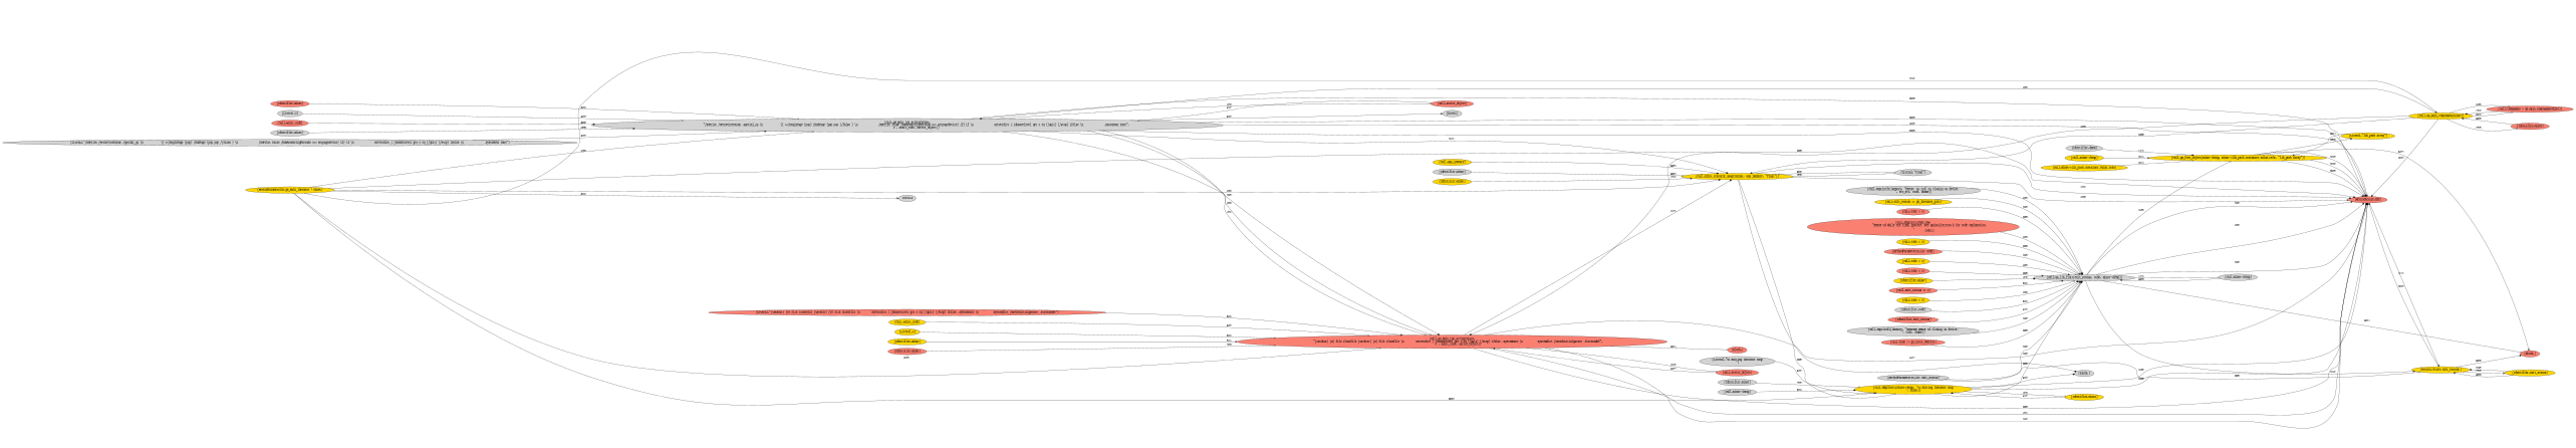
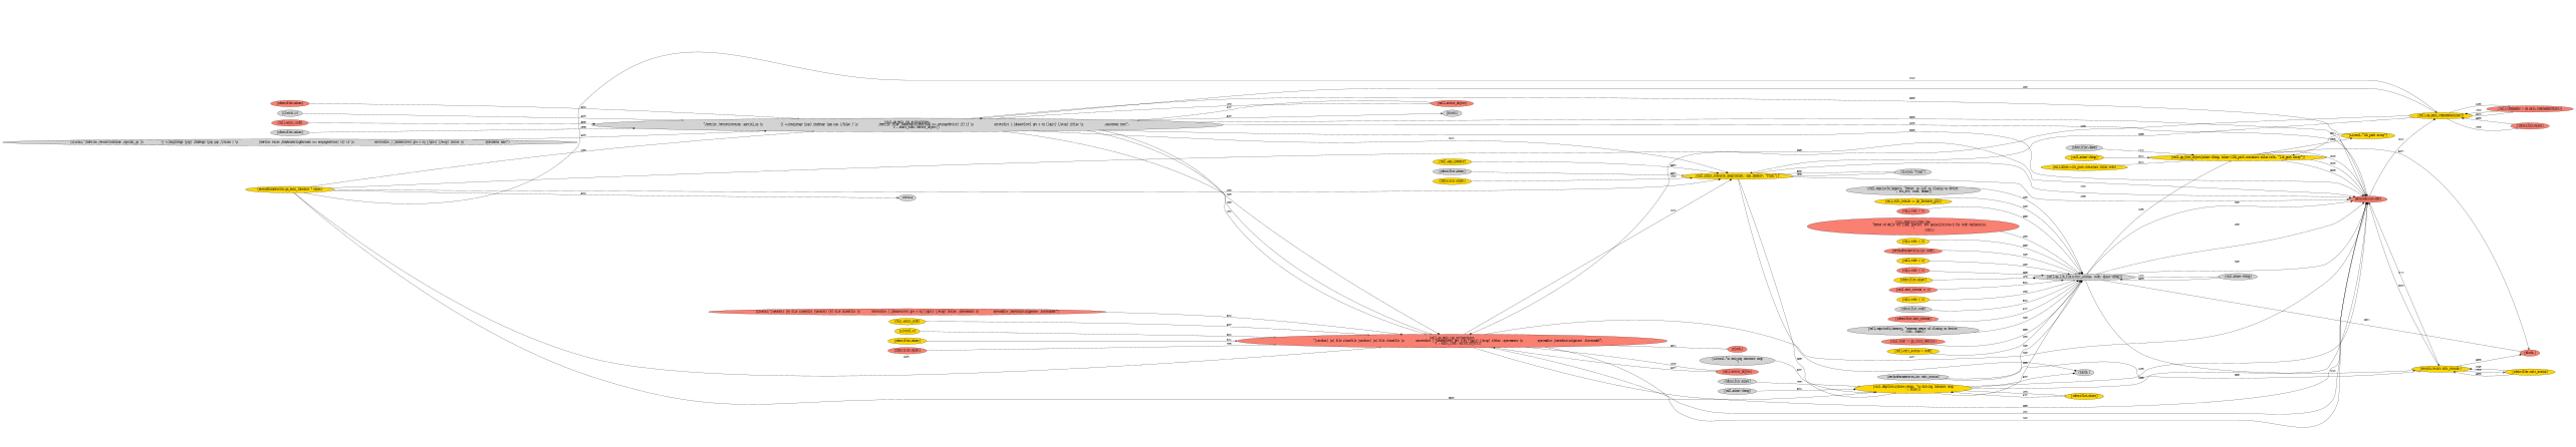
  digraph {
    fontname="Courier Prime"
    rankdir=LR
    node [fillcolor=gold fontname="Courier Prime" style=filled]
    edge [arrowhead=vee fontname="Courier Prime"]
    n1 [fillcolor=lightgrey label="(Call,gs_main_run_string(minst,\n            \"/BGPrint /GetDeviceParam .special_op \\n            {{ <</BeginPage {pop} /EndPage {pop pop //false } \\n              /BGPrint false /NumRenderingThreads 0>> setpagedevice} if} if \\n              serverdict /.jobsavelevel get 0 eq {/quit} {/stop} ifelse \\n              .systemvar exec\",\n            0 , &exit_code, &error_object))"]
    n2 [fillcolor=salmon label="(Call,gs_main_run_string(minst,\n        \"(%stdout) (w) file closefile (%stderr) (w) file closefile \\n        serverdict /.jobsavelevel get 0 eq {/quit} {/stop} ifelse .systemexec \\n          systemdict /savedinitialgstate .forceundef\",\n        0 , &exit_code, &error_object))"]
    n3 [label="(Call,print_resource_usage(minst, &gs_imemory, \"Final\"))"]
    n4 [fillcolor=salmon label="(MethodReturn,RET)"]
    n5 [fillcolor=salmon label="(Call,&error_object)"]
    n6 [fillcolor=lightgrey label="(Block,)"]
    n7 [fillcolor=salmon label="(Call,&error_object)"]
    n8 [fillcolor=salmon label="(Block,)"]
    n9 [label="(Call,dmprintf1(minst->heap, \"%% Exiting instance 0x%p\n\", minst))"]
    n10 [fillcolor=lightgrey label="(Literal,\"Final\")"]
    n11 [fillcolor=lightgrey label="(Block,)"]
    n12 [label="(Return,return exit_status;)"]
    n13 [label="(Call,gs_main_tempnames(minst))"]
    n14 [fillcolor=salmon label="(Call,tempnames = gs_main_tempnames(minst))"]
    n15 [fillcolor=salmon label="(Identifier,minst)"]
    n16 [label="(MethodParameterIn,gs_main_instance * minst)"]
    1000114 [fillcolor=lightgrey]
    n18 [fillcolor=lightgrey label="(Call,gs_lib_finit(exit_status, code, minst->heap))"]
    n19 [label="(Identifier,minst)"]
    n20 [label="(Call,gs_free_object(minst->heap, minst->lib_path.container.value.refs, \"lib_path array\"))"]
    n21 [fillcolor=lightgrey label="(Call,minst->heap)"]
    n22 [fillcolor=salmon label="(Block,)"]
    n23 [label="(Literal,\"lib_path array\")"]
    n24 [label="(Identifier,exit_status)"]
    n25 [fillcolor=lightgrey label="(Identifier,dmem)"]
    n26 [fillcolor=salmon label="(Literal,\"(%stdout) (w) file closefile (%stderr) (w) file closefile \\n        serverdict /.jobsavelevel get 0 eq {/quit} {/stop} ifelse .systemexec \\n          systemdict /savedinitialgstate .forceundef\")"]
    n27 [fillcolor=lightgrey label="(MethodParameterIn,int exit_status)"]
    n28 [label="(Call,code < 0)"]
    n29 [fillcolor=lightgrey label="(Identifier,minst)"]
    n30 [label="(Identifier,minst)"]
    n31 [fillcolor=salmon label="(MethodParameterIn,int code)"]
    n32 [fillcolor=salmon label="(Identifier,minst)"]
    n33 [label="(Call,code < 0)"]
    n34 [fillcolor=salmon label="(Call,code < 0)"]
    n35 [label="(Identifier,minst)"]
    n36 [fillcolor=salmon label="(Call,exit_status == 0)"]
    n37 [label="(Call,code < 0)"]
    n38 [fillcolor=lightgrey label="(Literal,0)"]
    n39 [fillcolor=lightgrey label="(Identifier,code)"]
    n40 [fillcolor=lightgrey label="(Identifier,minst)"]
    n41 [fillcolor=lightgrey label="(Call,minst->heap)"]
    n42 [fillcolor=salmon label="(Identifier,exit_status)"]
    n43 [label="(Call,&exit_code)"]
    n44 [label="(Literal,0)"]
    n45 [label="(Call,minst->heap)"]
    n46 [fillcolor=lightgrey label="(Call,emprintf2(imemory, \"UNKNOWN ERROR %d closing %s device.\n\", code, dname))"]
    n47 [fillcolor=salmon label="(Call,code != gs_error_VMerror)"]
+   n48 [label="(Call,exit_status = code)"]
    n49 [fillcolor=lightgrey label="(Call,emprintf3(imemory, \"ERROR: %s (%d) on closing %s device.\n\", err_str, code, dname))"]
    n50 [label="(Identifier,minst)"]
    n51 [fillcolor=salmon label="(Call,&exit_code)"]
    n52 [fillcolor=lightgrey label="(Identifier,minst)"]
    n53 [fillcolor=lightgrey label="(Literal,\"%% Exiting instance 0x%p\n\")"]
    n54 [label="(Call,exit_status == gs_instance_Quit)"]
    n55 [fillcolor=salmon label="(Call,code = 0)"]
    n56 [label="(Call,&gs_imemory)"]
    n57 [fillcolor=salmon label="(Call,emprintf1(mem_raw,\n                      \"ERROR %d while the final restore. See gs/psi/ierrors.h for code explanation.\n\",\n                      code))"]
    n58 [fillcolor=lightgrey label="(Literal,\"/BGPrint /GetDeviceParam .special_op \\n            {{ <</BeginPage {pop} /EndPage {pop pop //false } \\n              /BGPrint false /NumRenderingThreads 0>> setpagedevice} if} if \\n              serverdict /.jobsavelevel get 0 eq {/quit} {/stop} ifelse \\n              .systemvar exec\")"]
    n59 [fillcolor=salmon label="(Identifier,minst)"]
    n60 [label="(Call,minst->lib_path.container.value.refs)"]
    n1 -> n2 [arrowhead=diamond label="DDG: "]
    n1 -> n2 [arrowhead=odot label="DDG: "]
    n1 -> n2 [arrowhead=odot label="DDG: "]
    n1 -> n3 [arrowhead=diamond label="DDG: "]
    n1 -> n4 [arrowhead=odot label="DDG: "]
    n1 -> n4 [label="DDG: "]
    n1 -> n4 [label="DDG: "]
    n1 -> n4 [label="DDG: "]
    n1 -> n5 [arrowhead=odot label="CFG: "]
    n1 -> n6 [label="AST: "]
    n2 -> n3 [arrowhead=diamond label="DDG: "]
    n2 -> n4 [arrowhead=diamond label="DDG: "]
    n2 -> n4 [arrowhead=diamond label="DDG: "]
    n2 -> n4 [arrowhead=diamond label="DDG: "]
    n2 -> n4 [label="DDG: "]
    n2 -> n7 [arrowhead=odot label="CFG: "]
    n2 -> n8 [arrowhead=odot label="AST: "]
    n3 -> n4 [arrowhead=diamond label="DDG: "]
    n3 -> n4 [label="DDG: "]
    n3 -> n9 [arrowhead=odot label="DDG: "]
    n3 -> n10 [arrowhead=odot label="CFG: "]
    n3 -> n11 [arrowhead=diamond label="AST: "]
    n4 -> n12 [label="CFG: "]
    n5 -> n1 [arrowhead=odot label="AST: "]
    n7 -> n2 [label="AST: "]
    n9 -> n4 [label="DDG: "]
    n9 -> n4 [arrowhead=diamond label="DDG: "]
    n9 -> n11 [arrowhead=diamond label="AST: "]
    n9 -> n18 [arrowhead=odot label="DDG: "]
    n9 -> n19 [arrowhead=odot label="CFG: "]
    n10 -> n3 [arrowhead=odot label="AST: "]
    n12 -> n4 [arrowhead=diamond label="DDG: "]
    n12 -> n22 [arrowhead=diamond label="AST: "]
    n12 -> n24 [label="CFG: "]
    n13 -> n1 [label="DDG: "]
    n13 -> n2 [arrowhead=diamond label="DDG: "]
    n13 -> n3 [label="DDG: "]
-   n13 -> n4 [arrowhead=diamond label="DDG: "]
+   n4 -> n13 [arrowhead=diamond label="DDG: "]
    n13 -> n14 [arrowhead=odot label="AST: "]
    n13 -> n14 [arrowhead=odot label="DDG: "]
    n13 -> n15 [arrowhead=odot label="CFG: "]
    n14 -> n13 [arrowhead=diamond label="CFG: "]
    n15 -> n13 [label="AST: "]
    n16 -> n1 [arrowhead=odot label="DDG: "]
    n16 -> n2 [arrowhead=odot label="DDG: "]
    n16 -> n3 [arrowhead=diamond label="DDG: "]
    n16 -> n4 [arrowhead=diamond label="DDG: "]
    n16 -> n9 [label="DDG: "]
    n16 -> n13 [label="DDG: "]
    n16 -> 1000114 [label="AST: "]
    n18 -> n4 [arrowhead=diamond label="DDG: "]
    n18 -> n4 [arrowhead=odot label="DDG: "]
    n18 -> n4 [label="DDG: "]
    n18 -> n12 [label="DDG: "]
    n18 -> n20 [arrowhead=odot label="DDG: "]
    n18 -> n21 [arrowhead=odot label="CFG: "]
    n18 -> n22 [arrowhead=odot label="AST: "]
    n19 -> n9 [arrowhead=diamond label="AST: "]
    n20 -> n4 [label="DDG: "]
    n20 -> n4 [arrowhead=odot label="DDG: "]
    n20 -> n4 [label="DDG: "]
    n20 -> n22 [label="AST: "]
    n20 -> n23 [label="CFG: "]
    n21 -> n18 [label="AST: "]
    n23 -> n20 [label="AST: "]
    n24 -> n12 [label="AST: "]
    n24 -> n12 [arrowhead=diamond label="DDG: "]
    n25 -> n20 [arrowhead=diamond label="CFG: "]
    n26 -> n2 [label="AST: "]
    n27 -> n12 [arrowhead=odot label="DDG: "]
    n27 -> n18 [arrowhead=diamond label="DDG: "]
    n28 -> n18 [arrowhead=odot label="DDG: "]
    n29 -> n3 [arrowhead=odot label="AST: "]
    n30 -> n3 [label="CFG: "]
    n31 -> n18 [arrowhead=odot label="DDG: "]
    n32 -> n1 [arrowhead=odot label="AST: "]
    n33 -> n18 [label="DDG: "]
    n34 -> n18 [label="DDG: "]
    n35 -> n18 [arrowhead=diamond label="CFG: "]
    n36 -> n18 [label="AST: "]
    n37 -> n18 [arrowhead=odot label="DDG: "]
    n38 -> n1 [arrowhead=odot label="AST: "]
    n39 -> n18 [arrowhead=diamond label="AST: "]
    n40 -> n9 [arrowhead=odot label="CFG: "]
    n41 -> n9 [arrowhead=diamond label="AST: "]
    n42 -> n18 [label="AST: "]
    n43 -> n2 [arrowhead=odot label="AST: "]
    n44 -> n2 [arrowhead=odot label="AST: "]
    n45 -> n20 [label="AST: "]
    n46 -> n18 [arrowhead=diamond label="DDG: "]
    n47 -> n18 [label="DDG: "]
+   n48 -> n18 [arrowhead=odot label="DDG: "]
    n49 -> n18 [label="DDG: "]
    n50 -> n2 [label="AST: "]
    n51 -> n1 [arrowhead=diamond label="AST: "]
    n52 -> n1 [label="CFG: "]
    n53 -> n9 [arrowhead=odot label="AST: "]
    n54 -> n18 [arrowhead=diamond label="DDG: "]
    n55 -> n18 [arrowhead=diamond label="DDG: "]
    n56 -> n3 [arrowhead=diamond label="AST: "]
    n57 -> n18 [label="DDG: "]
    n58 -> n1 [label="AST: "]
    n59 -> n2 [arrowhead=odot label="CFG: "]
    n60 -> n20 [arrowhead=odot label="AST: "]
  }
